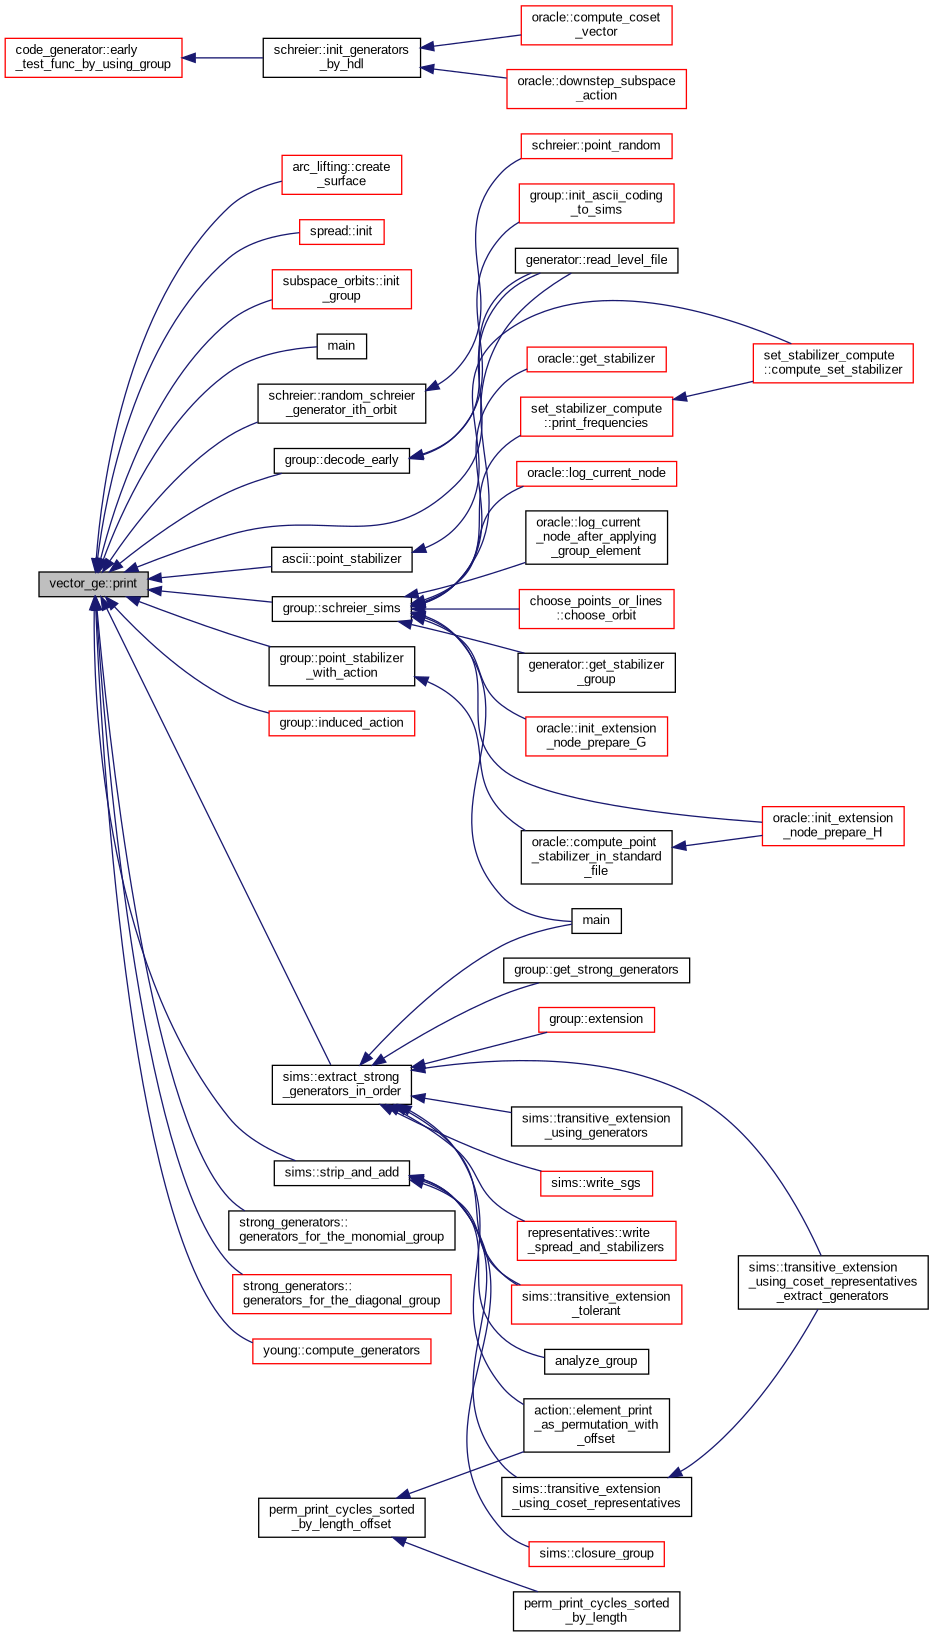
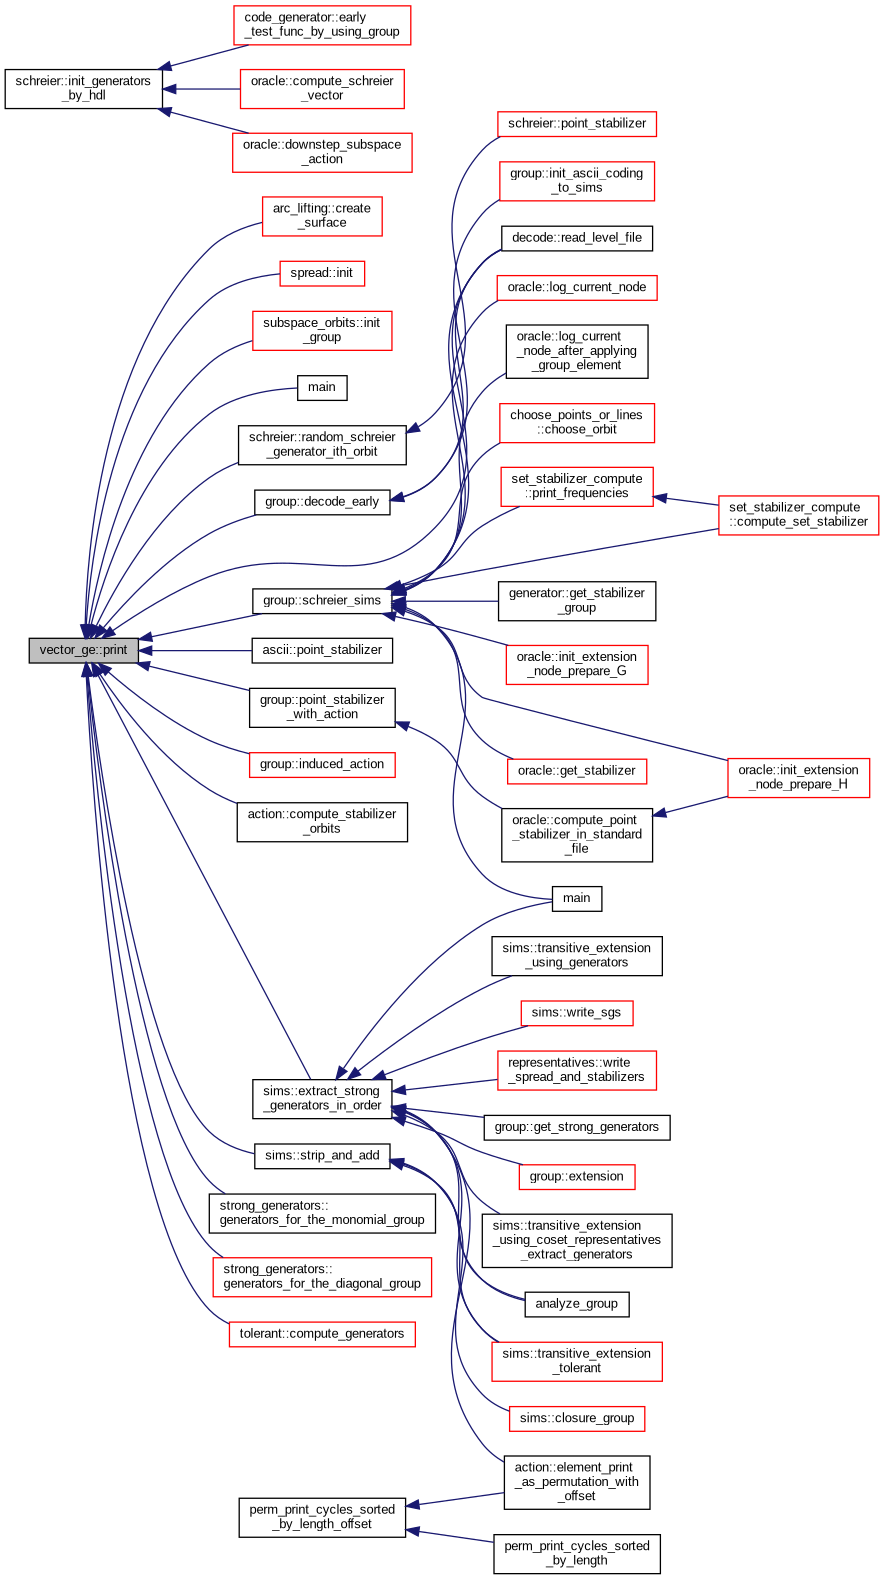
  digraph {
    fontname="Liberation Sans"
    rankdir=LR
    node [color=black fillcolor=white fontname="Liberation Sans" fontsize=10 shape=record style=filled]
    edge [color=midnightblue dir=back fontname="Liberation Sans" fontsize=10 labelfontname=Helvetica labelfontsize=10 style=solid]
    n1 [fillcolor=grey75 fontcolor=black height=0.2 label="vector_ge::print" width=0.4]
    n2 [height=0.2 label=main width=0.4]
    n3 [height=0.2 label="schreier::random_schreier\l_generator_ith_orbit" width=0.4]
    n4 [height=0.2 label="group::decode_early" width=0.4]
-   n5 [height=0.2 label="generator::read_level_file" width=0.4]
+   n5 [height=0.2 label="decode::read_level_file" width=0.4]
    n6 [height=0.2 label="group::schreier_sims" width=0.4]
    n7 [height=0.2 label="ascii::point_stabilizer" width=0.4]
    n8 [height=0.2 label="group::point_stabilizer\l_with_action" width=0.4]
    n9 [color=red height=0.2 label="group::induced_action" width=0.4]
+   n10 [height=0.2 label="action::compute_stabilizer\l_orbits" width=0.4]
    n11 [height=0.2 label="sims::extract_strong\l_generators_in_order" width=0.4]
    n12 [height=0.2 label="sims::strip_and_add" width=0.4]
    n13 [height=0.2 label="strong_generators::\lgenerators_for_the_monomial_group" width=0.4]
    n14 [color=red height=0.2 label="strong_generators::\lgenerators_for_the_diagonal_group" width=0.4]
-   n15 [color=red height=0.2 label="young::compute_generators" width=0.4]
+   n15 [color=red height=0.2 label="tolerant::compute_generators" width=0.4]
    n16 [color=red height=0.2 label="arc_lifting::create\l_surface" width=0.4]
    n17 [color=red height=0.2 label="spread::init" width=0.4]
    n18 [color=red height=0.2 label="subspace_orbits::init\l_group" width=0.4]
    n19 [height=0.2 label="schreier::init_generators\l_by_hdl" width=0.4]
    n20 [color=red height=0.2 label="code_generator::early\l_test_func_by_using_group" width=0.4]
-   n21 [color=red height=0.2 label="oracle::compute_coset\l_vector" width=0.4]
+   n21 [color=red height=0.2 label="oracle::compute_schreier\l_vector" width=0.4]
    n22 [color=red height=0.2 label="oracle::downstep_subspace\l_action" width=0.4]
-   n23 [color=red height=0.2 label="schreier::point_random" width=0.4]
+   n23 [color=red height=0.2 label="schreier::point_stabilizer" width=0.4]
    n24 [color=red height=0.2 label="group::init_ascii_coding\l_to_sims" width=0.4]
    n25 [height=0.2 label=main width=0.4]
    n26 [color=red height=0.2 label="set_stabilizer_compute\l::compute_set_stabilizer" width=0.4]
    n27 [color=red height=0.2 label="set_stabilizer_compute\l::print_frequencies" width=0.4]
    n28 [height=0.2 label="generator::get_stabilizer\l_group" width=0.4]
    n29 [color=red height=0.2 label="oracle::init_extension\l_node_prepare_G" width=0.4]
    n30 [color=red height=0.2 label="oracle::init_extension\l_node_prepare_H" width=0.4]
    n31 [color=red height=0.2 label="oracle::get_stabilizer" width=0.4]
    n32 [color=red height=0.2 label="oracle::log_current_node" width=0.4]
    n33 [height=0.2 label="oracle::log_current\l_node_after_applying\l_group_element" width=0.4]
    n34 [color=red height=0.2 label="choose_points_or_lines\l::choose_orbit" width=0.4]
    n35 [height=0.2 label="oracle::compute_point\l_stabilizer_in_standard\l_file" width=0.4]
    n36 [height=0.2 label="perm_print_cycles_sorted\l_by_length_offset" width=0.4]
    n37 [height=0.2 label="action::element_print\l_as_permutation_with\l_offset" width=0.4]
    n38 [height=0.2 label="perm_print_cycles_sorted\l_by_length" width=0.4]
    n39 [height=0.2 label="group::get_strong_generators" width=0.4]
    n40 [color=red height=0.2 label="group::extension" width=0.4]
    n41 [color=red height=0.2 label="sims::transitive_extension\l_tolerant" width=0.4]
    n42 [height=0.2 label="sims::transitive_extension\l_using_coset_representatives\l_extract_generators" width=0.4]
    n43 [height=0.2 label="sims::transitive_extension\l_using_generators" width=0.4]
    n44 [color=red height=0.2 label="sims::write_sgs" width=0.4]
    n45 [height=0.2 label=analyze_group width=0.4]
    n46 [color=red height=0.2 label="representatives::write\l_spread_and_stabilizers" width=0.4]
-   n47 [height=0.2 label="sims::transitive_extension\l_using_coset_representatives" width=0.4]
    n48 [color=red height=0.2 label="sims::closure_group" width=0.4]
    n1 -> n2
    n1 -> n3
    n1 -> n4
    n1 -> n5
    n1 -> n6
    n1 -> n7
    n1 -> n8
    n1 -> n9
+   n1 -> n10
    n1 -> n11
    n1 -> n12
    n1 -> n13
    n1 -> n14
    n1 -> n15
    n1 -> n16
    n1 -> n17
    n1 -> n18
    n3 -> n23
    n4 -> n5
    n4 -> n24
    n6 -> n5
    n6 -> n25
-   n7 -> n26
+   n6 -> n26
    n6 -> n27
    n6 -> n28
    n6 -> n29
    n6 -> n30
    n6 -> n31
    n6 -> n32
    n6 -> n33
    n6 -> n34
    n8 -> n35
    n11 -> n25
    n11 -> n37
    n11 -> n39
    n11 -> n40
    n11 -> n41
    n11 -> n42
    n11 -> n43
    n11 -> n44
+   n11 -> n45
    n11 -> n46
    n12 -> n41
    n12 -> n45
-   n12 -> n47
    n12 -> n48
-   n20 -> n19
+   n19 -> n20
    n19 -> n21
    n19 -> n22
    n27 -> n26
    n35 -> n30
    n36 -> n37
    n36 -> n38
-   n47 -> n42
  }
